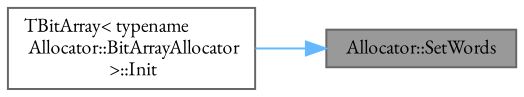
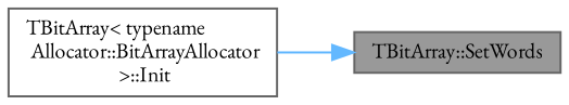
  digraph {
    rankdir=RL
    fontname="EB Garamond"
    node [fontname="EB Garamond" fontsize=10 shape=box style=filled]
-   n1 [color=gray40 fillcolor=grey60 fontcolor=black height=0.2 label="Allocator::SetWords" width=0.4]
+   n1 [color=gray40 fillcolor=grey60 fontcolor=black height=0.2 label="TBitArray::SetWords" width=0.4]
    n2 [color=grey40 fillcolor=white height=0.2 label="TBitArray\< typename\l Allocator::BitArrayAllocator\l \>::Init" width=0.4]
    n1 -> n2 [color=steelblue1 dir=back fontname="EB Garamond" fontsize=10 labelfontname=Helvetica labelfontsize=10 style=solid]
  }
